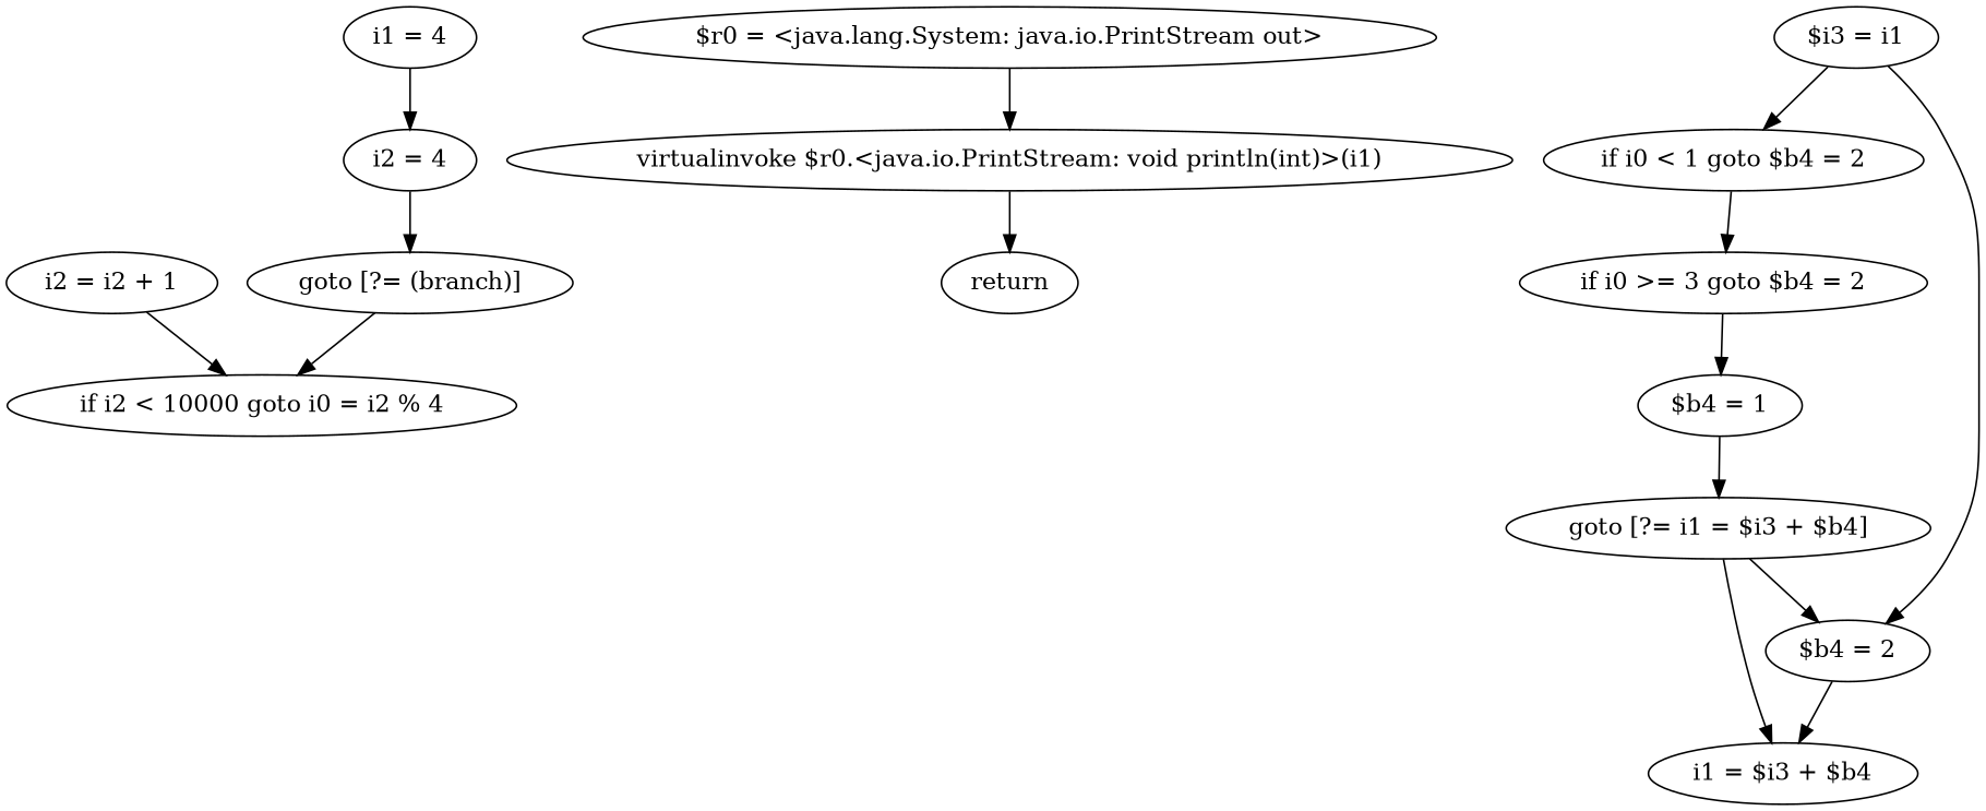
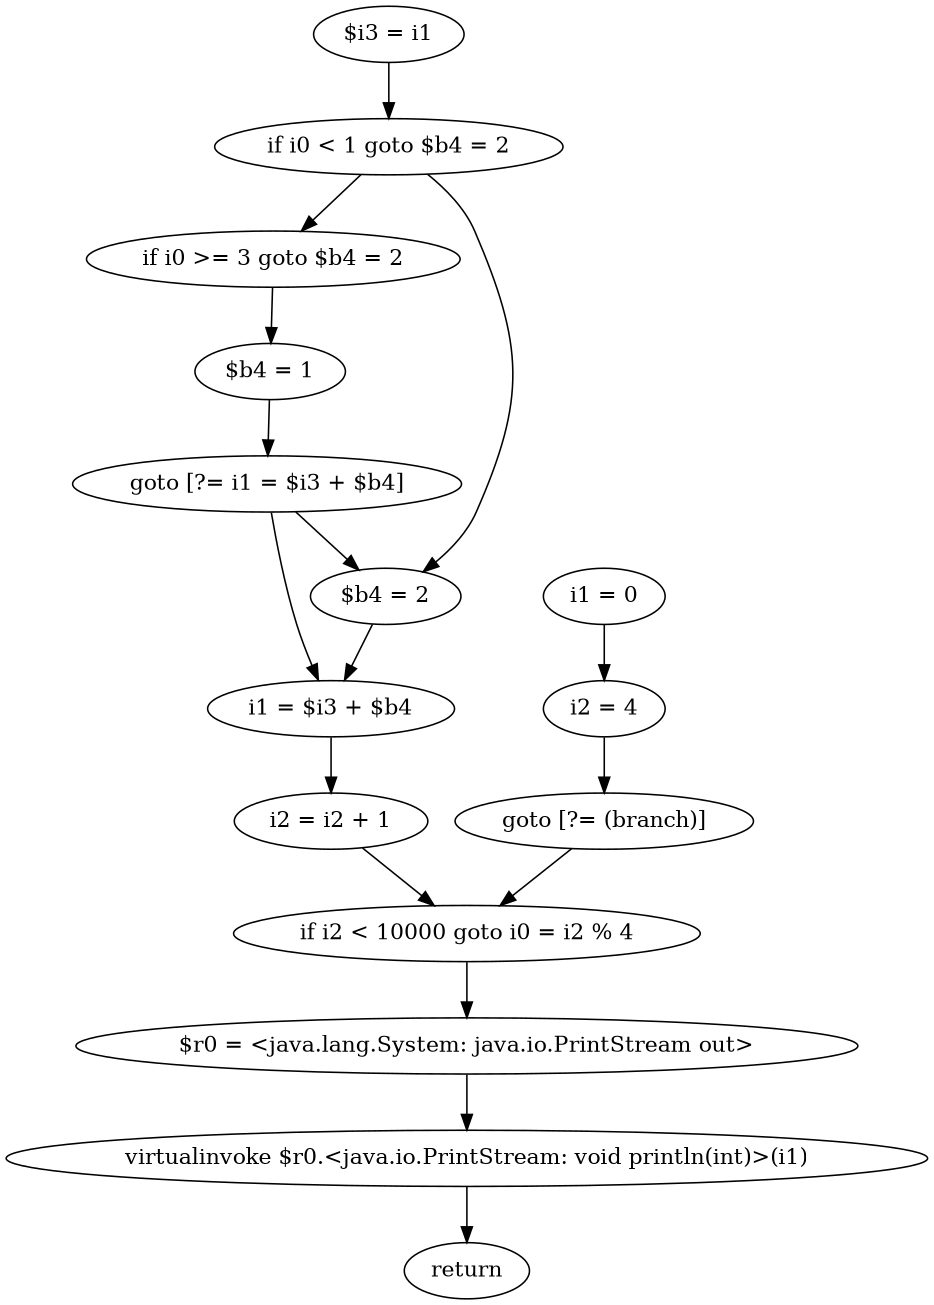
  digraph {
    n1 [label="i2 = 4"]
-   "i1 = 0" [label="i1 = 4"]
+   "i1 = 0"
    "goto [?= (branch)]"
    "if i2 < 10000 goto i0 = i2 % 4"
    "$r0 = <java.lang.System: java.io.PrintStream out>"
    "$i3 = i1"
    "if i0 < 1 goto $b4 = 2"
    "if i0 >= 3 goto $b4 = 2"
    "$b4 = 2"
    "$b4 = 1"
    "i1 = $i3 + $b4"
    "goto [?= i1 = $i3 + $b4]"
    "i2 = i2 + 1"
    "virtualinvoke $r0.<java.io.PrintStream: void println(int)>(i1)"
    return
    n1 -> "goto [?= (branch)]"
    "i1 = 0" -> n1
    "goto [?= (branch)]" -> "if i2 < 10000 goto i0 = i2 % 4"
+   "if i2 < 10000 goto i0 = i2 % 4" -> "$r0 = <java.lang.System: java.io.PrintStream out>"
    "$r0 = <java.lang.System: java.io.PrintStream out>" -> "virtualinvoke $r0.<java.io.PrintStream: void println(int)>(i1)"
    "$i3 = i1" -> "if i0 < 1 goto $b4 = 2"
    "if i0 < 1 goto $b4 = 2" -> "if i0 >= 3 goto $b4 = 2"
-   "$i3 = i1" -> "$b4 = 2"
+   "if i0 < 1 goto $b4 = 2" -> "$b4 = 2"
    "if i0 >= 3 goto $b4 = 2" -> "$b4 = 1"
    "$b4 = 2" -> "i1 = $i3 + $b4"
    "$b4 = 1" -> "goto [?= i1 = $i3 + $b4]"
+   "i1 = $i3 + $b4" -> "i2 = i2 + 1"
    "goto [?= i1 = $i3 + $b4]" -> "$b4 = 2"
    "goto [?= i1 = $i3 + $b4]" -> "i1 = $i3 + $b4"
    "i2 = i2 + 1" -> "if i2 < 10000 goto i0 = i2 % 4"
    "virtualinvoke $r0.<java.io.PrintStream: void println(int)>(i1)" -> return
  }
